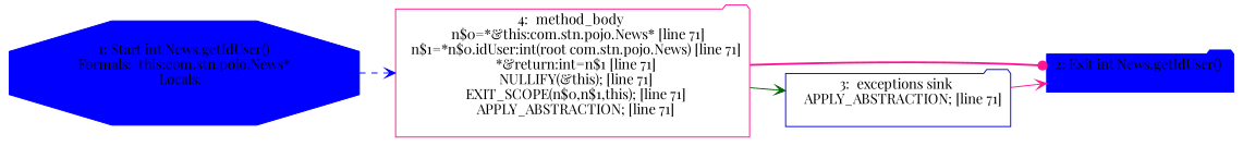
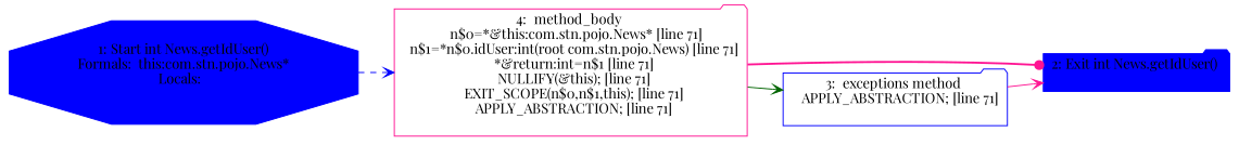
  digraph {
    rankdir=LR
    fontname="Playfair Display"
    node [color=blue shape=folder fontname="Playfair Display"]
    edge [color=deeppink style=solid arrowhead=vee fontname="Playfair Display"]
    n1 [label="1: Start int News.getIdUser()\nFormals:  this:com.stn.pojo.News*\nLocals:  \n  " style=filled shape=octagon]
    n2 [label="4:  method_body \n   n$0=*&this:com.stn.pojo.News* [line 71]\n  n$1=*n$0.idUser:int(root com.stn.pojo.News) [line 71]\n  *&return:int=n$1 [line 71]\n  NULLIFY(&this); [line 71]\n  EXIT_SCOPE(n$0,n$1,this); [line 71]\n  APPLY_ABSTRACTION; [line 71]\n " color=deeppink]
    n3 [label="2: Exit int News.getIdUser() \n  " style=filled]
-   n4 [label="3:  exceptions sink \n   APPLY_ABSTRACTION; [line 71]\n "]
+   n4 [label="3:  exceptions method \n   APPLY_ABSTRACTION; [line 71]\n "]
    n1 -> n2 [color=blue style=dashed]
    n2 -> n3 [style=bold arrowhead=dot]
    n2 -> n4 [color=darkgreen]
    n4 -> n3
  }
